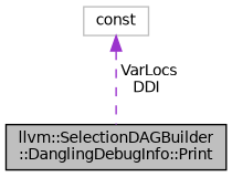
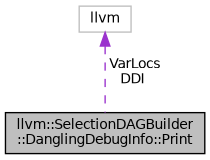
  digraph {
    node [fontname=Helvetica fontsize=10 shape=record]
    n1 [color=black fillcolor=grey75 fontcolor=black height=0.2 label="llvm::SelectionDAGBuilder\l::DanglingDebugInfo::Print" style=filled width=0.4]
-   n2 [color=grey75 height=0.2 label=const width=0.4]
+   n2 [color=grey75 height=0.2 label=llvm width=0.4]
    n2 -> n1 [color=darkorchid3 dir=back fontname=Helvetica fontsize=10 label=" VarLocs\nDDI" labelfontname=Helvetica labelfontsize=10 style=dashed]
  }
